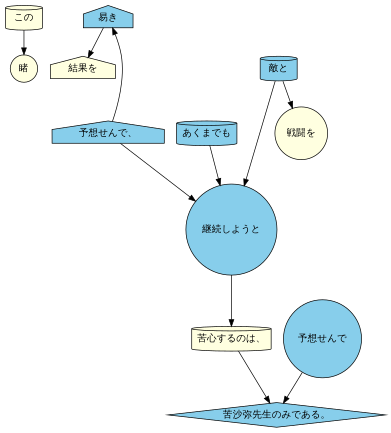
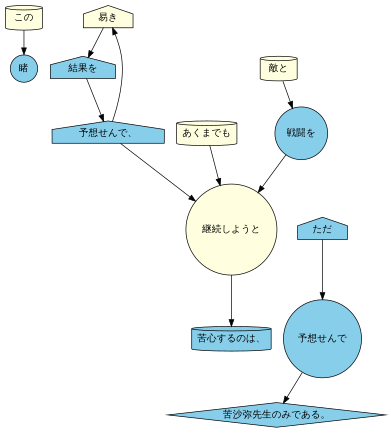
  digraph {
    node [fillcolor=skyblue shape=cylinder style=filled]
    n1 [fillcolor=lightyellow label="この"]
-   n2 [fillcolor=lightyellow label="睹" shape=circle]
-   n3 [label="易き" shape=house]
-   n4 [fillcolor=lightyellow label="結果を" shape=house]
+   n2 [label="睹" shape=circle]
+   n3 [fillcolor=lightyellow label="易き" shape=house]
+   n4 [label="結果を" shape=house]
    n5 [label="予想せんで、" shape=house]
-   n6 [label="継続しようと" shape=circle]
-   n7 [fillcolor=lightyellow label="苦心するのは、"]
-   n8 [label="あくまでも"]
-   n9 [label="敵と"]
-   n10 [fillcolor=lightyellow label="戦闘を" shape=circle]
+   n6 [fillcolor=lightyellow label="継続しようと" shape=circle]
+   n7 [label="苦心するのは、"]
+   n8 [fillcolor=lightyellow label="あくまでも"]
+   n9 [fillcolor=lightyellow label="敵と"]
+   n10 [label="戦闘を" shape=circle]
    n11 [label="苦沙弥先生のみである。" shape=diamond]
+   n12 [label="ただ" shape=house]
    n13 [label="予想せんで" shape=circle]
    n1 -> n2
    n3 -> n4
+   n4 -> n5
    n5 -> n3
    n5 -> n6
    n6 -> n7
-   n7 -> n11
    n8 -> n6
    n9 -> n10
-   n9 -> n6
+   n10 -> n6
+   n12 -> n13
    n13 -> n11
  }
